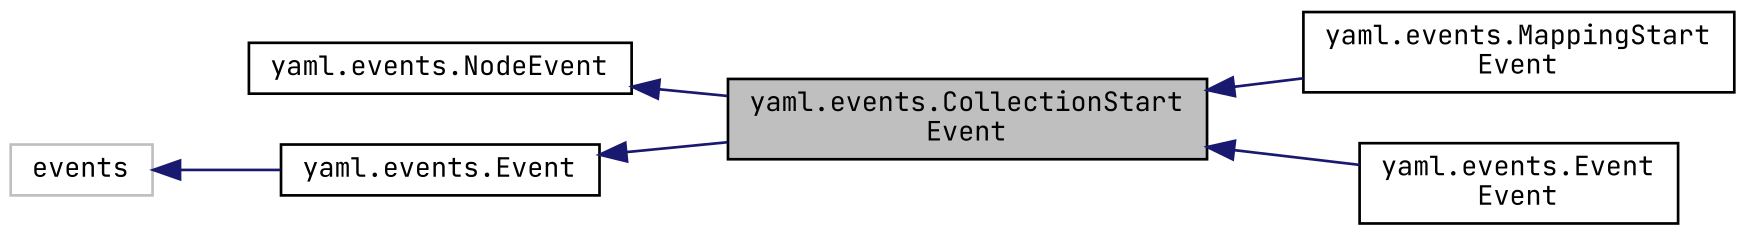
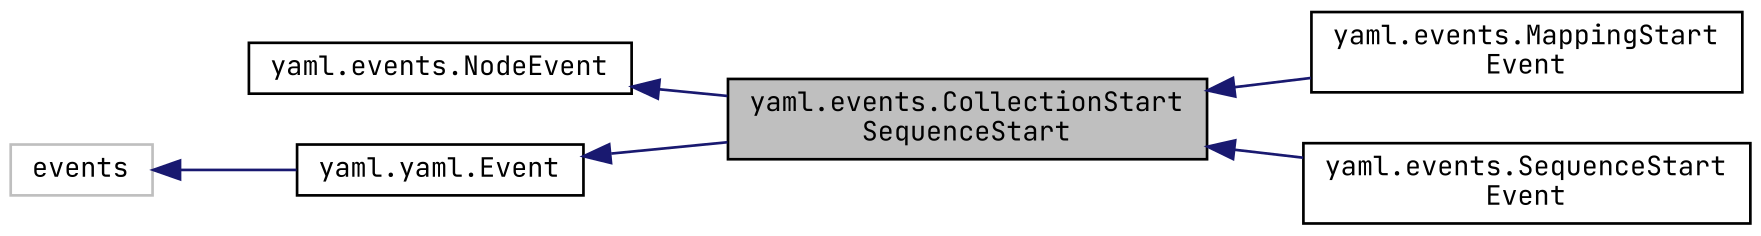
  digraph {
    fontname="JetBrains Mono"
    rankdir=LR
    node [color=black fillcolor=white fontname="JetBrains Mono" fontsize=10 shape=record style=filled]
    edge [color=midnightblue dir=back fontname="JetBrains Mono" fontsize=10 labelfontname=Helvetica labelfontsize=10 style=solid]
-   n1 [fillcolor=grey75 fontcolor=black height=0.2 label="yaml.events.CollectionStart\lEvent" width=0.4]
+   n1 [fillcolor=grey75 fontcolor=black height=0.2 label="yaml.events.CollectionStart\lSequenceStart" width=0.4]
    n2 [height=0.2 label="yaml.events.MappingStart\lEvent" width=0.4]
-   n3 [height=0.2 label="yaml.events.Event\lEvent" width=0.4]
+   n3 [height=0.2 label="yaml.events.SequenceStart\lEvent" width=0.4]
    n4 [height=0.2 label="yaml.events.NodeEvent" width=0.4]
-   n5 [height=0.2 label="yaml.events.Event" width=0.4]
+   n5 [height=0.2 label="yaml.yaml.Event" width=0.4]
    n6 [color=grey75 height=0.2 label=events width=0.4]
    n1 -> n2
    n1 -> n3
    n4 -> n1
    n5 -> n1
    n6 -> n5
  }
